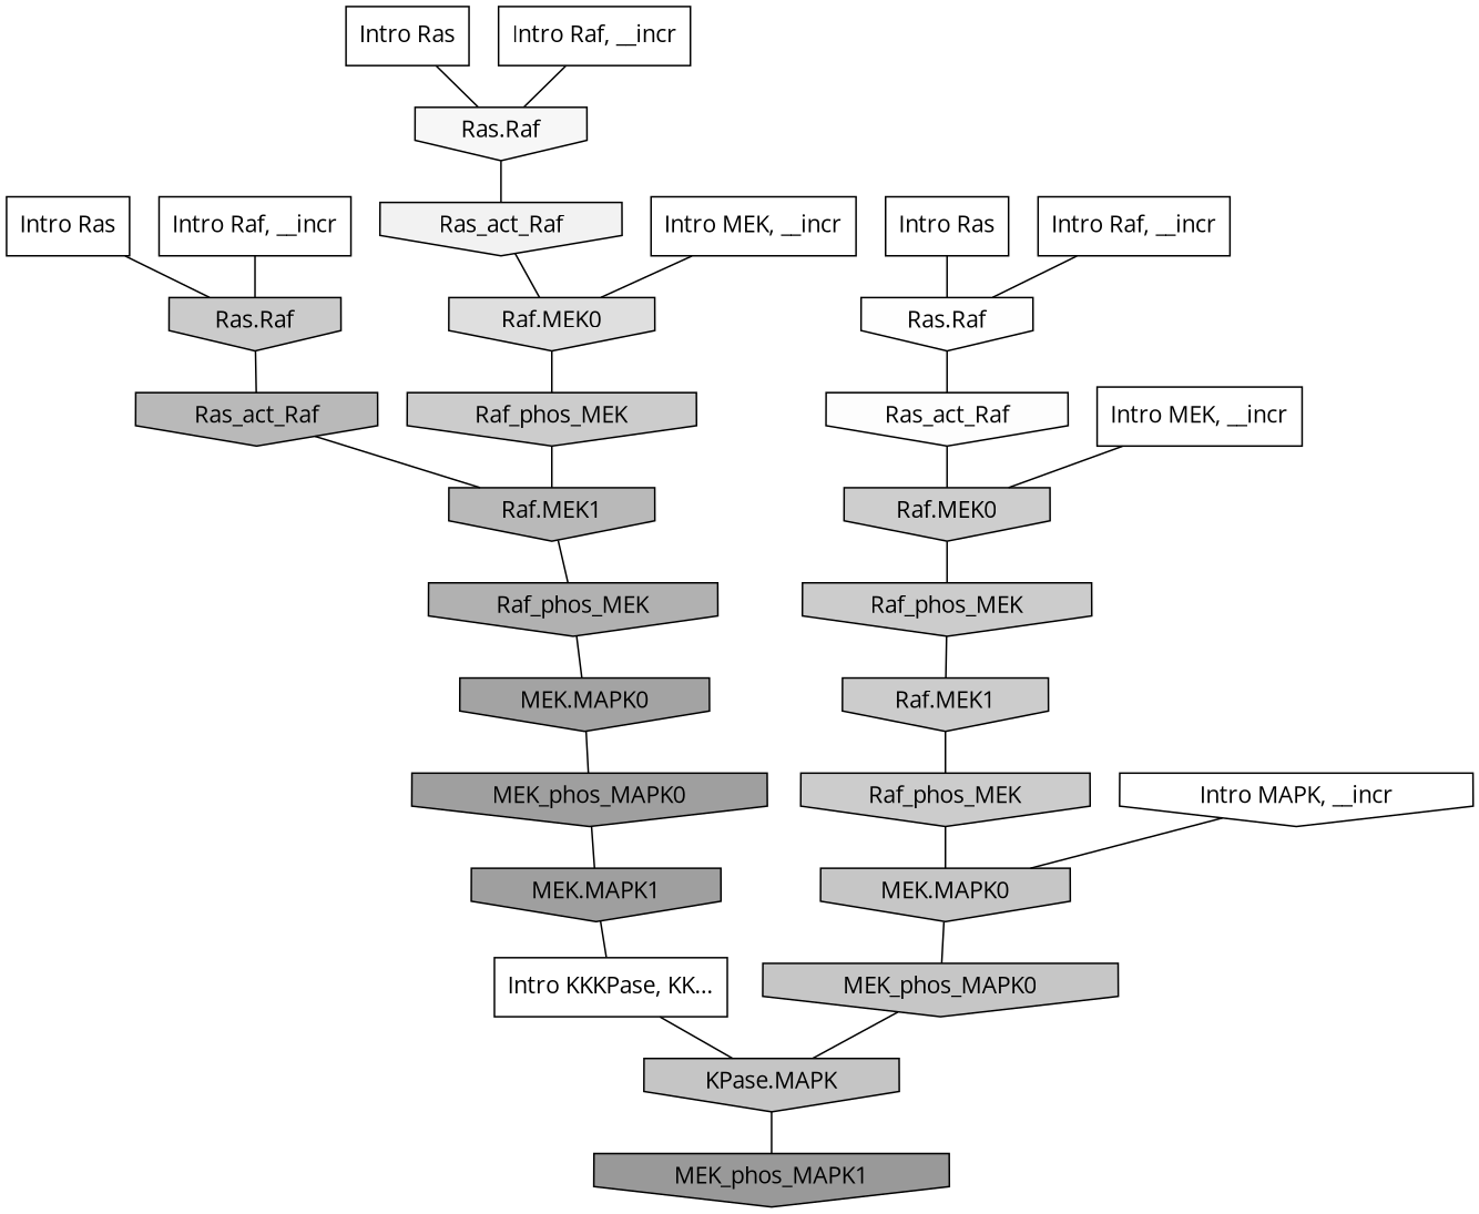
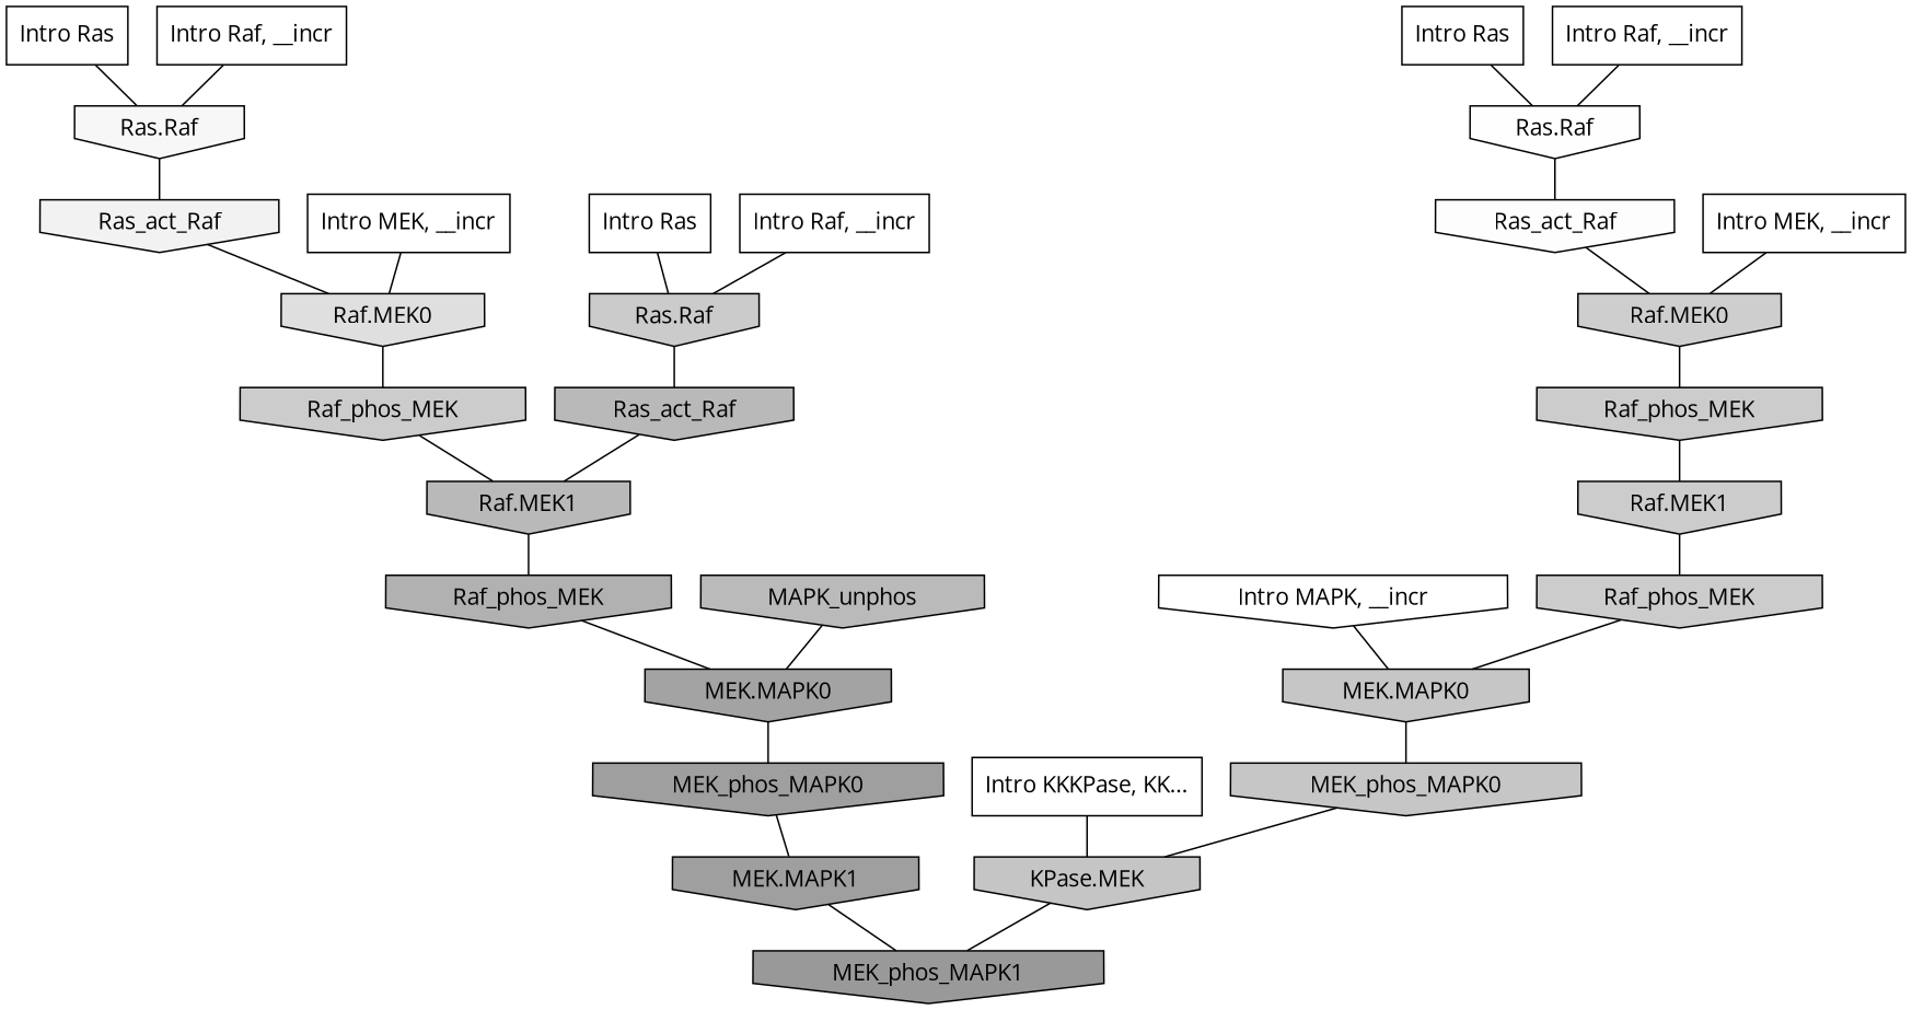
  digraph {
    fontname="Open Sans"
    rankdir=TB
    ranksep=0.30
    node [fillcolor="0.000 0.000 1.000" fontname="Open Sans" shape=invhouse style=filled]
    edge [color="0.000 0.000 0.000" dir=none fontname="Open Sans"]
    n1 [label="Intro Ras" shape=rectangle]
    n2 [fillcolor="0.000 0.000 0.965" label="Ras.Raf"]
    n3 [fillcolor="0.000 0.000 0.949" label=Ras_act_Raf]
    n4 [label="Intro Ras" shape=rectangle]
    n5 [fillcolor="0.000 0.000 0.796" label="Ras.Raf"]
    n6 [fillcolor="0.000 0.000 0.725" label=Ras_act_Raf]
    n7 [label="Intro Ras" shape=rectangle]
    n8 [fillcolor="0.000 0.000 0.993" label="Ras.Raf"]
    n9 [fillcolor="0.000 0.000 0.992" label=Ras_act_Raf]
    n10 [label="Intro Raf, __incr" shape=rectangle]
    n11 [label="Intro Raf, __incr" shape=rectangle]
    n12 [label="Intro Raf, __incr" shape=rectangle]
    n13 [label="Intro MEK, __incr" shape=rectangle]
    n14 [fillcolor="0.000 0.000 0.805" label="Raf.MEK0"]
    n15 [fillcolor="0.000 0.000 0.797" label=Raf_phos_MEK]
    n16 [label="Intro MEK, __incr" shape=rectangle]
    n17 [fillcolor="0.000 0.000 0.873" label="Raf.MEK0"]
    n18 [fillcolor="0.000 0.000 0.799" label=Raf_phos_MEK]
    n19 [label="Intro MAPK, __incr"]
    n20 [fillcolor="0.000 0.000 0.775" label="MEK.MAPK0"]
    n21 [fillcolor="0.000 0.000 0.775" label=MEK_phos_MAPK0]
    n22 [label="Intro KKKPase, KK..." shape=rectangle]
-   n23 [fillcolor="0.000 0.000 0.772" label="KPase.MAPK"]
+   n23 [fillcolor="0.000 0.000 0.772" label="KPase.MEK"]
    n24 [fillcolor="0.000 0.000 0.600" label=MEK_phos_MAPK1]
    n25 [fillcolor="0.000 0.000 0.724" label="Raf.MEK1"]
    n26 [fillcolor="0.000 0.000 0.797" label="Raf.MEK1"]
    n27 [fillcolor="0.000 0.000 0.694" label=Raf_phos_MEK]
    n28 [fillcolor="0.000 0.000 0.797" label=Raf_phos_MEK]
+   n29 [fillcolor="0.000 0.000 0.727" label=MAPK_unphos]
    n30 [fillcolor="0.000 0.000 0.639" label="MEK.MAPK0"]
    n31 [fillcolor="0.000 0.000 0.623" label=MEK_phos_MAPK0]
    n32 [fillcolor="0.000 0.000 0.623" label="MEK.MAPK1"]
    n1 -> n2
    n2 -> n3
    n3 -> n17
    n4 -> n5
    n5 -> n6
    n6 -> n25
    n7 -> n8
    n8 -> n9
    n9 -> n14
    n10 -> n5
    n11 -> n2
    n12 -> n8
    n13 -> n14
    n14 -> n15
    n15 -> n26
    n16 -> n17
    n17 -> n18
    n18 -> n25
    n19 -> n20
    n20 -> n21
    n21 -> n23
    n22 -> n23
    n23 -> n24
    n25 -> n27
    n26 -> n28
    n27 -> n30
    n28 -> n20
+   n29 -> n30
    n30 -> n31
    n31 -> n32
-   n32 -> n22
+   n32 -> n24
  }
